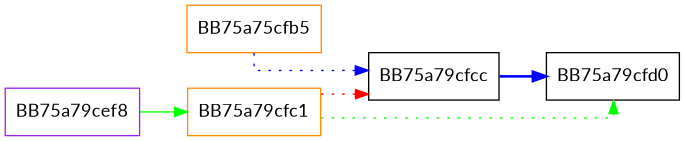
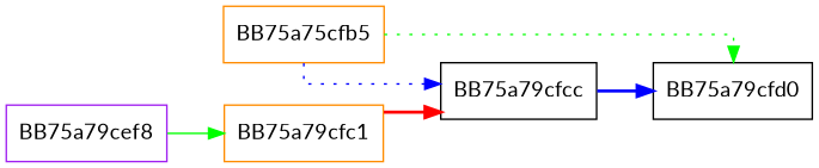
  digraph {
    fontname=Lato
    rankdir=LR
    splines=ortho
    node [color=darkorange fontname=Lato shape=box]
    edge [color=green fontname=Lato style=dotted]
    BB75a79cfc1
    BB75a79cef8 [color=purple]
    BB75a79cfd0 [color=black]
    BB75a79cfcc [color=black]
    n5 [label=BB75a75cfb5]
-   BB75a79cfc1 -> BB75a79cfd0
-   BB75a79cfc1 -> BB75a79cfcc [color=red]
+   n5 -> BB75a79cfd0
+   BB75a79cfc1 -> BB75a79cfcc [color=red style=bold]
    BB75a79cef8 -> BB75a79cfc1 [style=solid]
    BB75a79cfcc -> BB75a79cfd0 [color=blue style=bold]
    n5 -> BB75a79cfcc [color=blue]
  }
